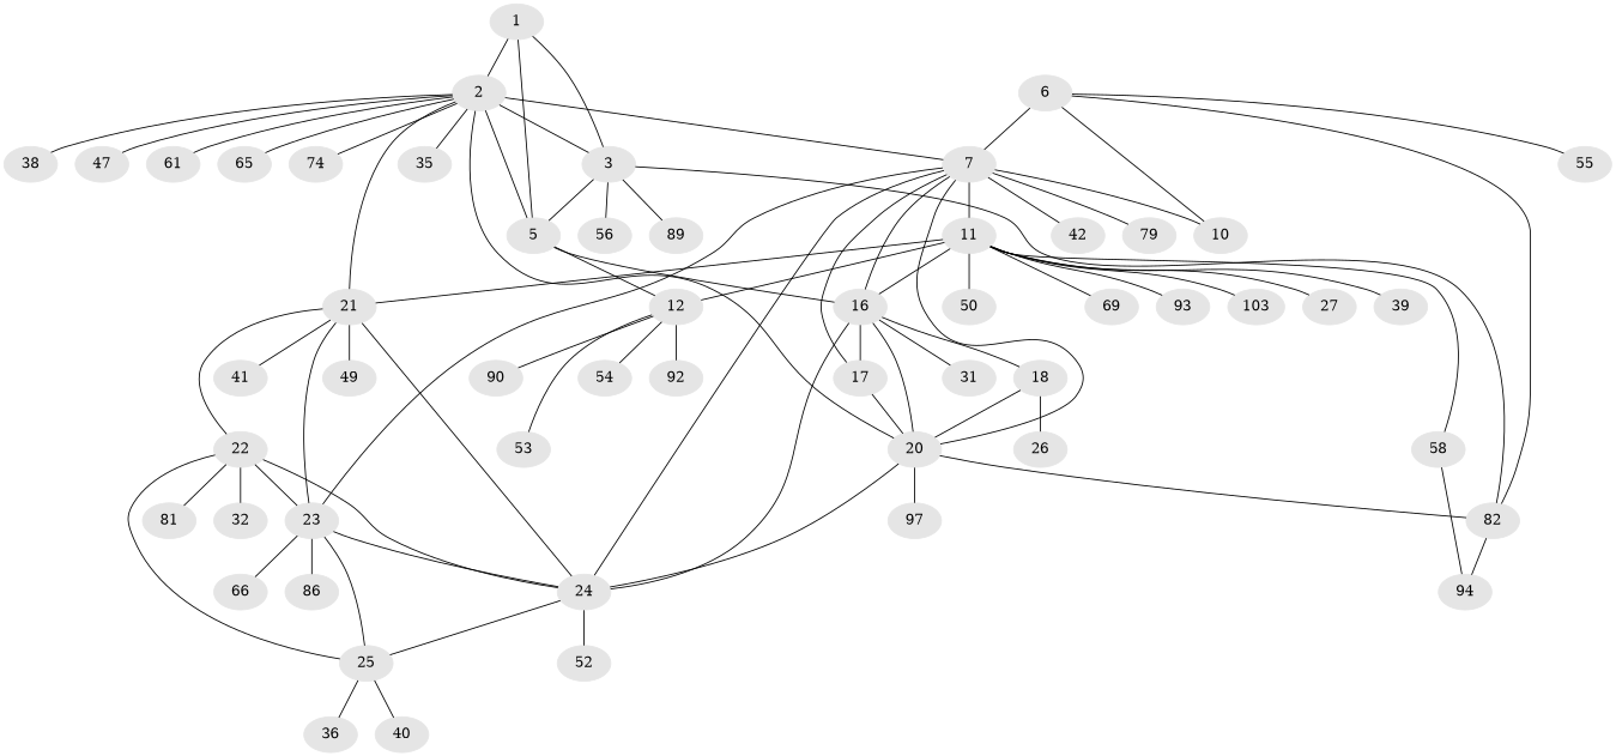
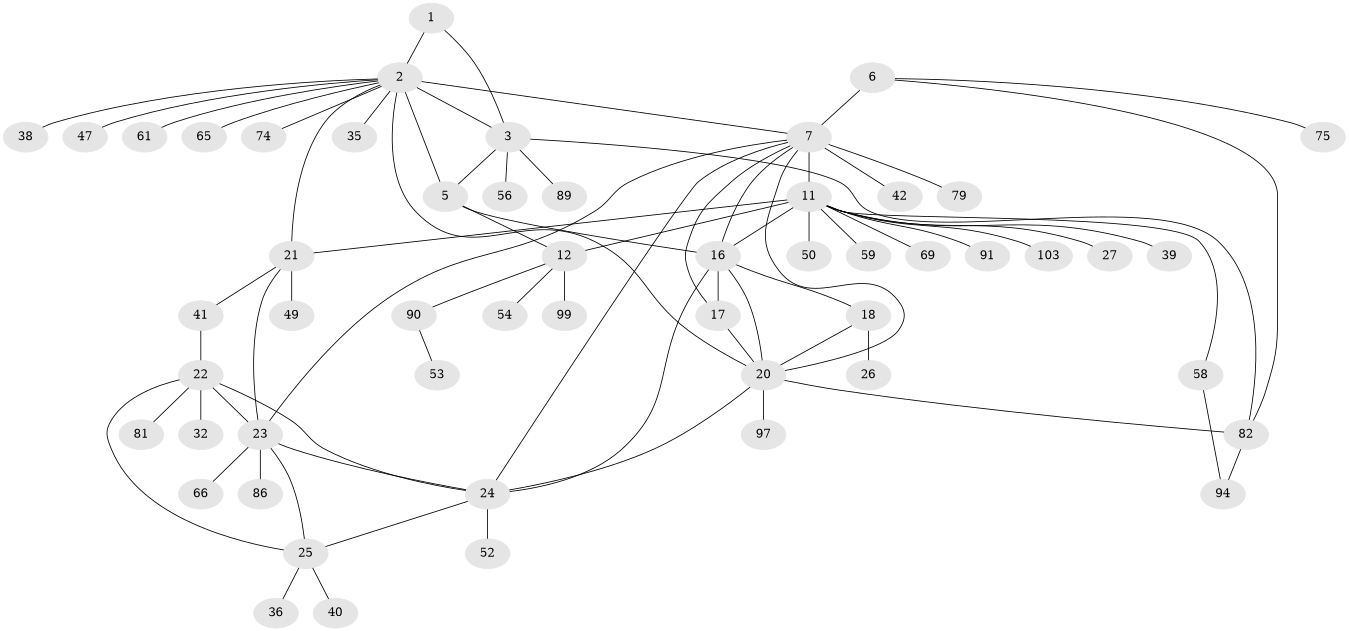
  graph {
    node [color=gray90 style=filled]
    1 [super="+62+45"]
    2 [super="+4+110"]
    3
    5
    7 [super="+8+68+67+51+9"]
    20
    21 [super="+29"]
    35
    38
    47
    61
    65
    74
    56
    82 [super="+92"]
    89
    12 [super="+28+57+13+46+37+85+88"]
    16 [super="+19"]
-   10 [super="+87"]
    11 [super="+95+14"]
    17 [super="+60+43+107+104"]
    23
    24 [super="+48+63+76"]
    42
    79
    97
    22
    41
    49
    94
    53
    54
    90 [super="+96"]
-   99 [super="+109" label=92]
+   99 [super="+109"]
    18
-   31
    6 [super="+78+72+73"]
-   55
+   55 [label=75]
    27
    39
    50
    58
+   59
    69
-   93
+   93 [label=91]
    103
    25
    66 [super="+106"]
    86
    52
    26
    32
    81
    36
    40
    1 -- 2 [weight=2]
    1 -- 3
-   1 -- 5
    2 -- 3 [weight=2]
    2 -- 5 [weight=2]
    2 -- 7
    2 -- 20
    2 -- 21
    2 -- 35
    2 -- 38
    2 -- 47
    2 -- 61
    2 -- 65
    2 -- 74
    3 -- 5
    3 -- 56
    3 -- 82
    3 -- 89
    5 -- 12
    5 -- 16 [weight=2]
    7 -- 20
    7 -- 16 [weight=3]
-   7 -- 10 [weight=3]
    7 -- 11 [weight=2]
    7 -- 17
    7 -- 23
    7 -- 24
    7 -- 42
    7 -- 79
    20 -- 82
    20 -- 24
    20 -- 97
    21 -- 23
-   21 -- 24
-   21 -- 22
+   41 -- 22
    21 -- 41
    21 -- 49
    82 -- 94
-   12 -- 53
+   90 -- 53
    12 -- 54
    12 -- 90
    12 -- 99
    16 -- 20 [weight=2]
    16 -- 17 [weight=3]
    16 -- 24 [weight=2]
    16 -- 18 [weight=2]
-   16 -- 31
    11 -- 21
    11 -- 12 [weight=6]
    11 -- 16 [weight=2]
    11 -- 27
    11 -- 39
    11 -- 50
    11 -- 58
+   11 -- 59
    11 -- 69
    11 -- 93
    11 -- 103
    17 -- 20
    23 -- 24
    23 -- 25
    23 -- 66
    23 -- 86
    24 -- 25
    24 -- 52
    22 -- 23
    22 -- 24
    22 -- 25
    22 -- 32
    22 -- 81
    18 -- 20
    18 -- 26
    6 -- 7 [weight=3]
    6 -- 82
-   6 -- 10
    6 -- 55
    58 -- 94
    25 -- 36
    25 -- 40
  }
